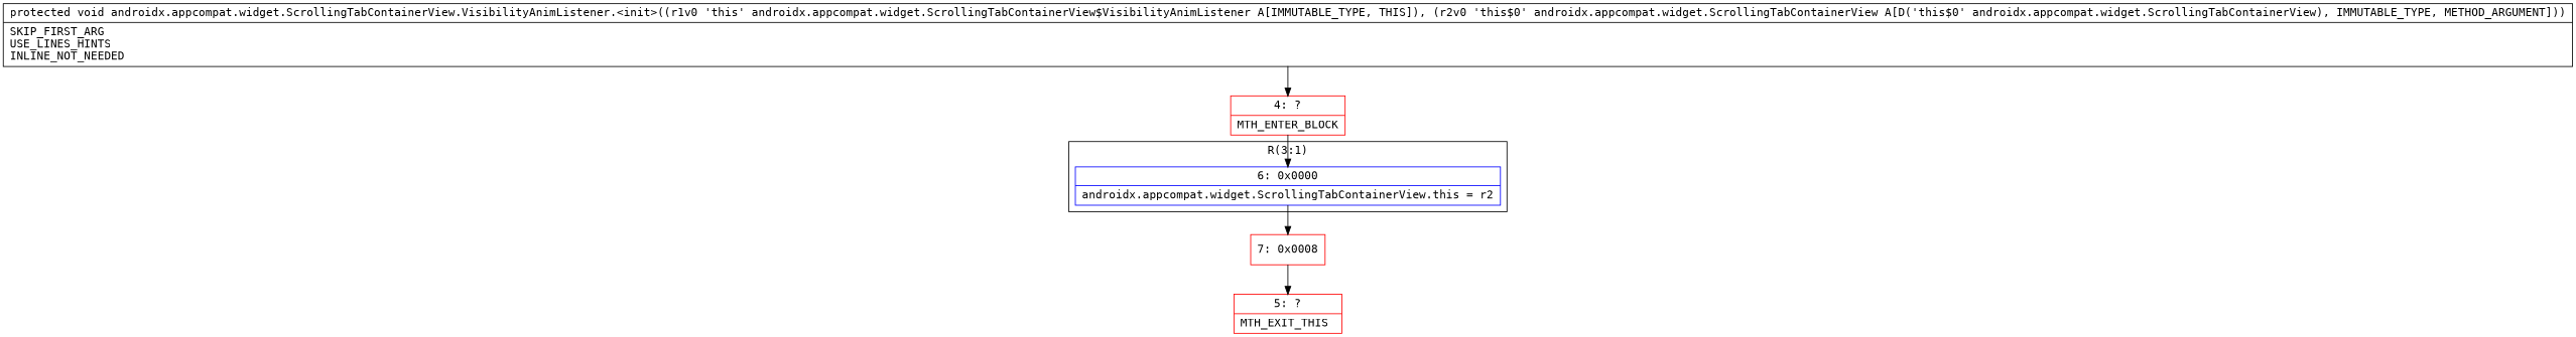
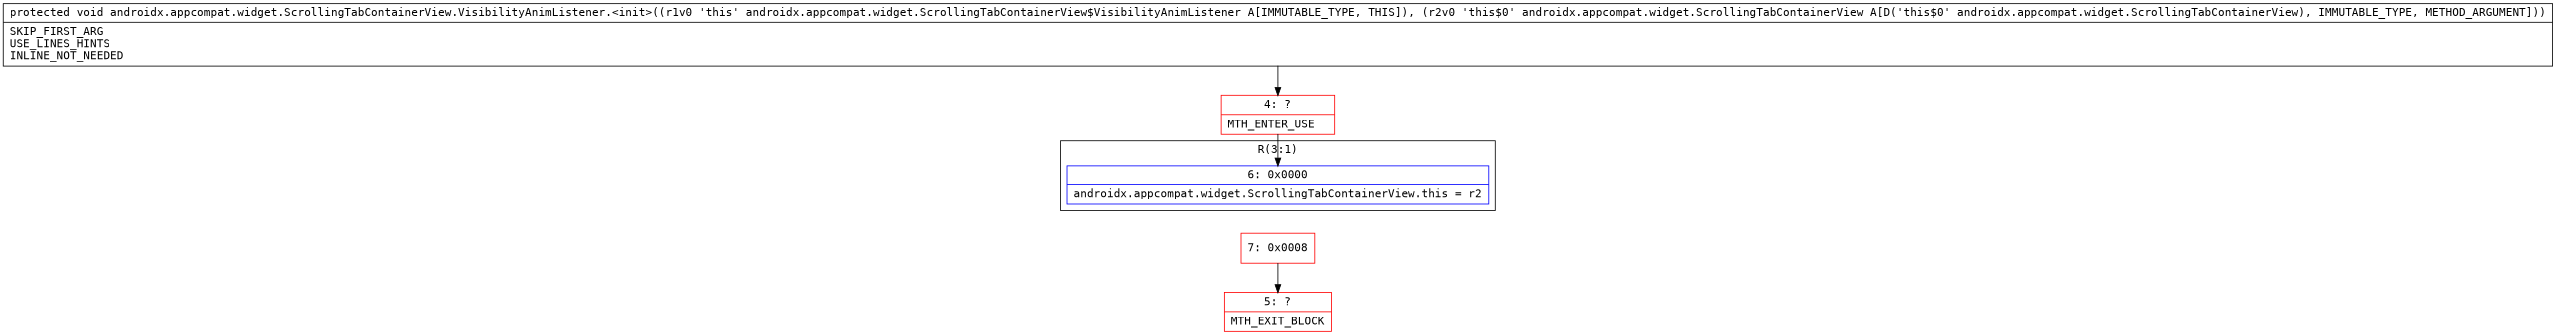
  digraph {
    fontname="DejaVu Sans Mono"
    node [color=red fontname="DejaVu Sans Mono" shape=record]
    edge [fontname="DejaVu Sans Mono"]
    n1 [color=blue label="{6\:\ 0x0000|androidx.appcompat.widget.ScrollingTabContainerView.this = r2\l}"]
    n2 [label="{7\:\ 0x0008}"]
-   n3 [label="{5\:\ ?|MTH_EXIT_THIS\l}"]
-   n4 [label="{4\:\ ?|MTH_ENTER_BLOCK\l}"]
+   n3 [label="{5\:\ ?|MTH_EXIT_BLOCK\l}"]
+   n4 [label="{4\:\ ?|MTH_ENTER_USE\l}"]
    n5 [label="{protected void androidx.appcompat.widget.ScrollingTabContainerView.VisibilityAnimListener.\<init\>((r1v0 'this' androidx.appcompat.widget.ScrollingTabContainerView$VisibilityAnimListener A[IMMUTABLE_TYPE, THIS]), (r2v0 'this$0' androidx.appcompat.widget.ScrollingTabContainerView A[D('this$0' androidx.appcompat.widget.ScrollingTabContainerView), IMMUTABLE_TYPE, METHOD_ARGUMENT]))  | SKIP_FIRST_ARG\lUSE_LINES_HINTS\lINLINE_NOT_NEEDED\l}" color=""]
    subgraph cluster_1 {
      label="R(3:1)"
      n1
    }
-   n1 -> n2
    n2 -> n3
    n4 -> n1
    n5 -> n4
  }
